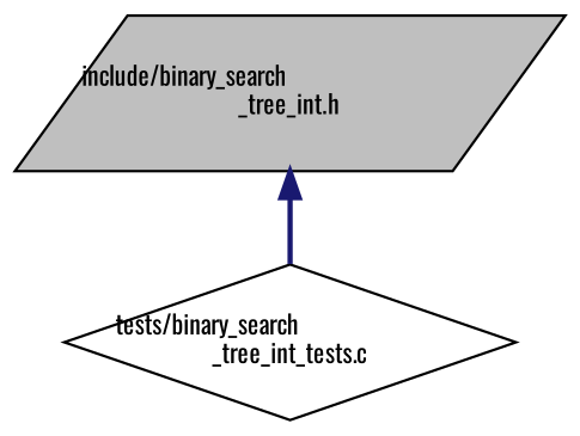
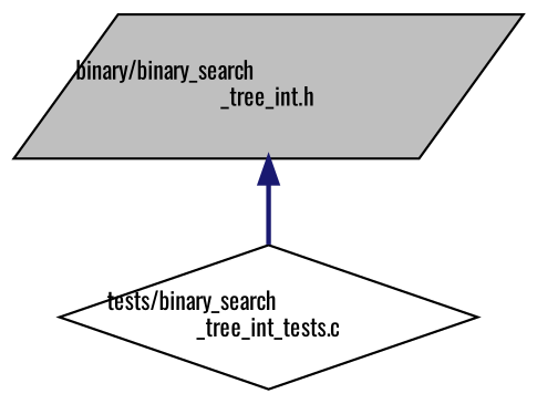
  digraph {
    fontname=Oswald
    node [color=black fontname=Oswald fontsize=10 style=filled]
-   n1 [fillcolor=grey75 fontcolor=black height=0.2 label="include/binary_search\l_tree_int.h" shape=parallelogram width=0.4]
+   n1 [fillcolor=grey75 fontcolor=black height=0.2 label="binary/binary_search\l_tree_int.h" shape=parallelogram width=0.4]
    n2 [fillcolor=white height=0.2 label="tests/binary_search\l_tree_int_tests.c" shape=diamond width=0.4]
    n1 -> n2 [color=midnightblue dir=back fontname=Oswald fontsize=10 labelfontname=Helvetica labelfontsize=10 style=bold]
  }
